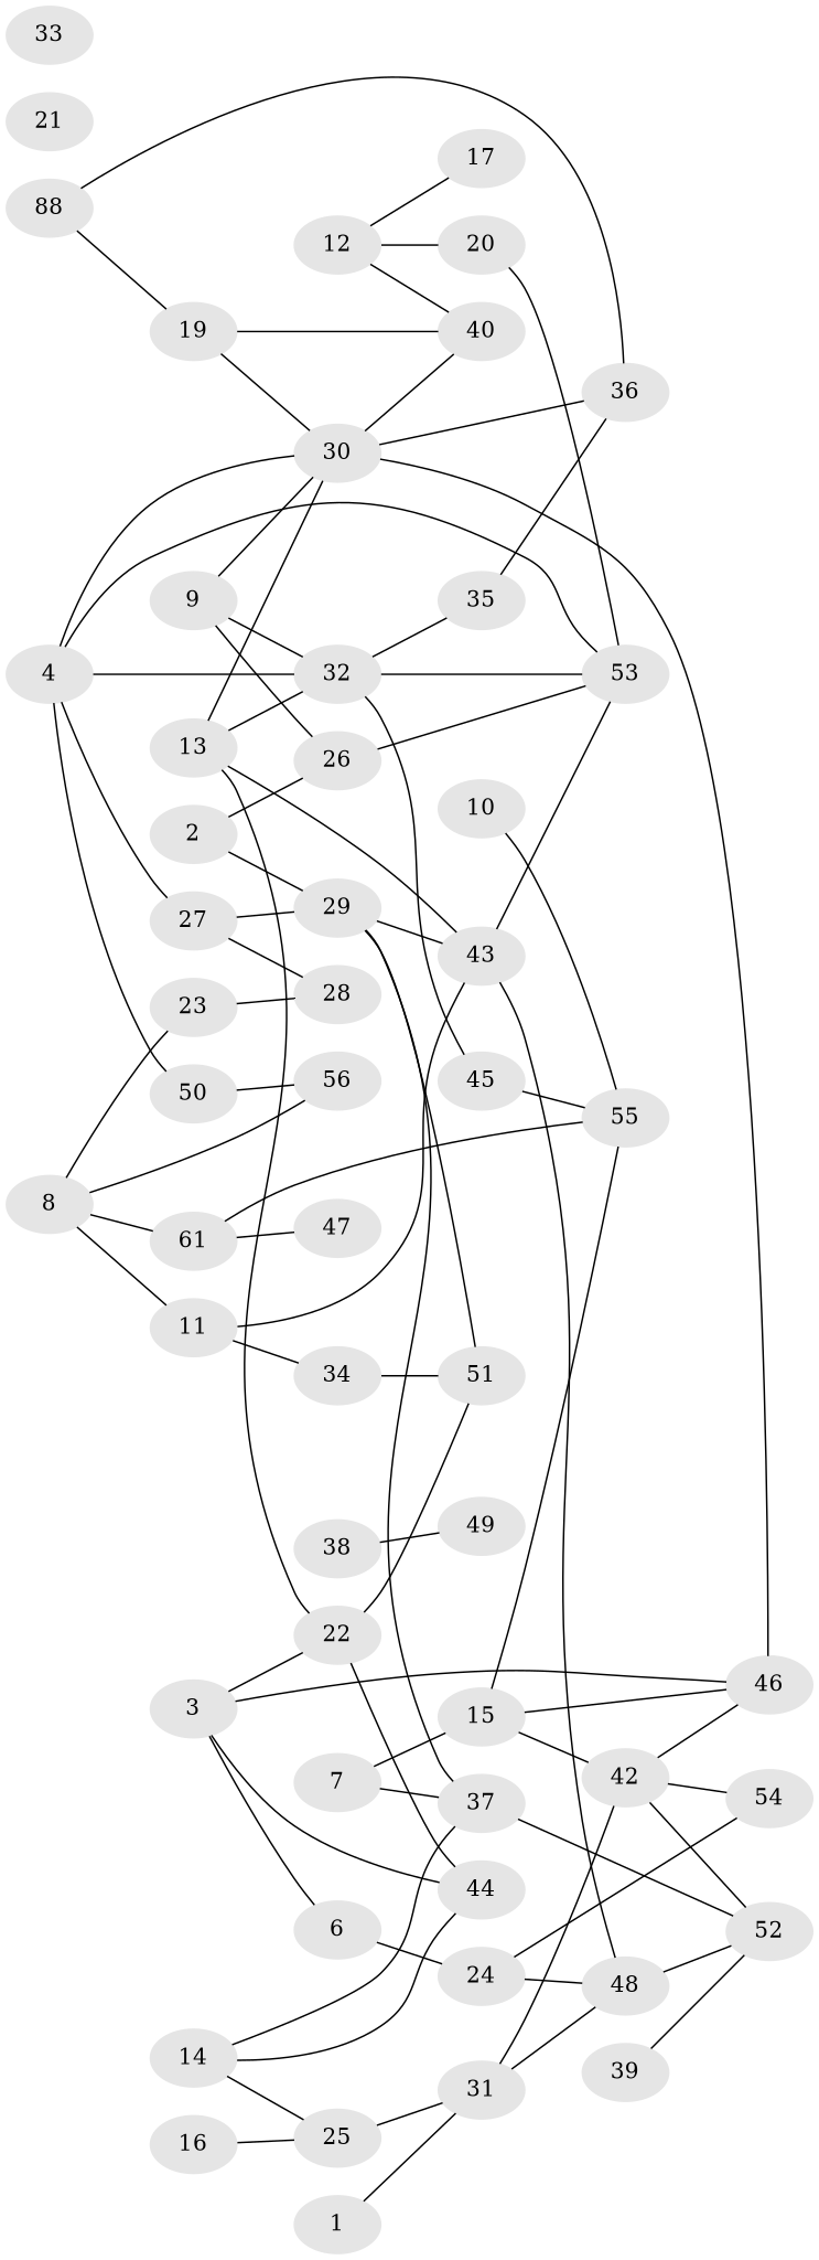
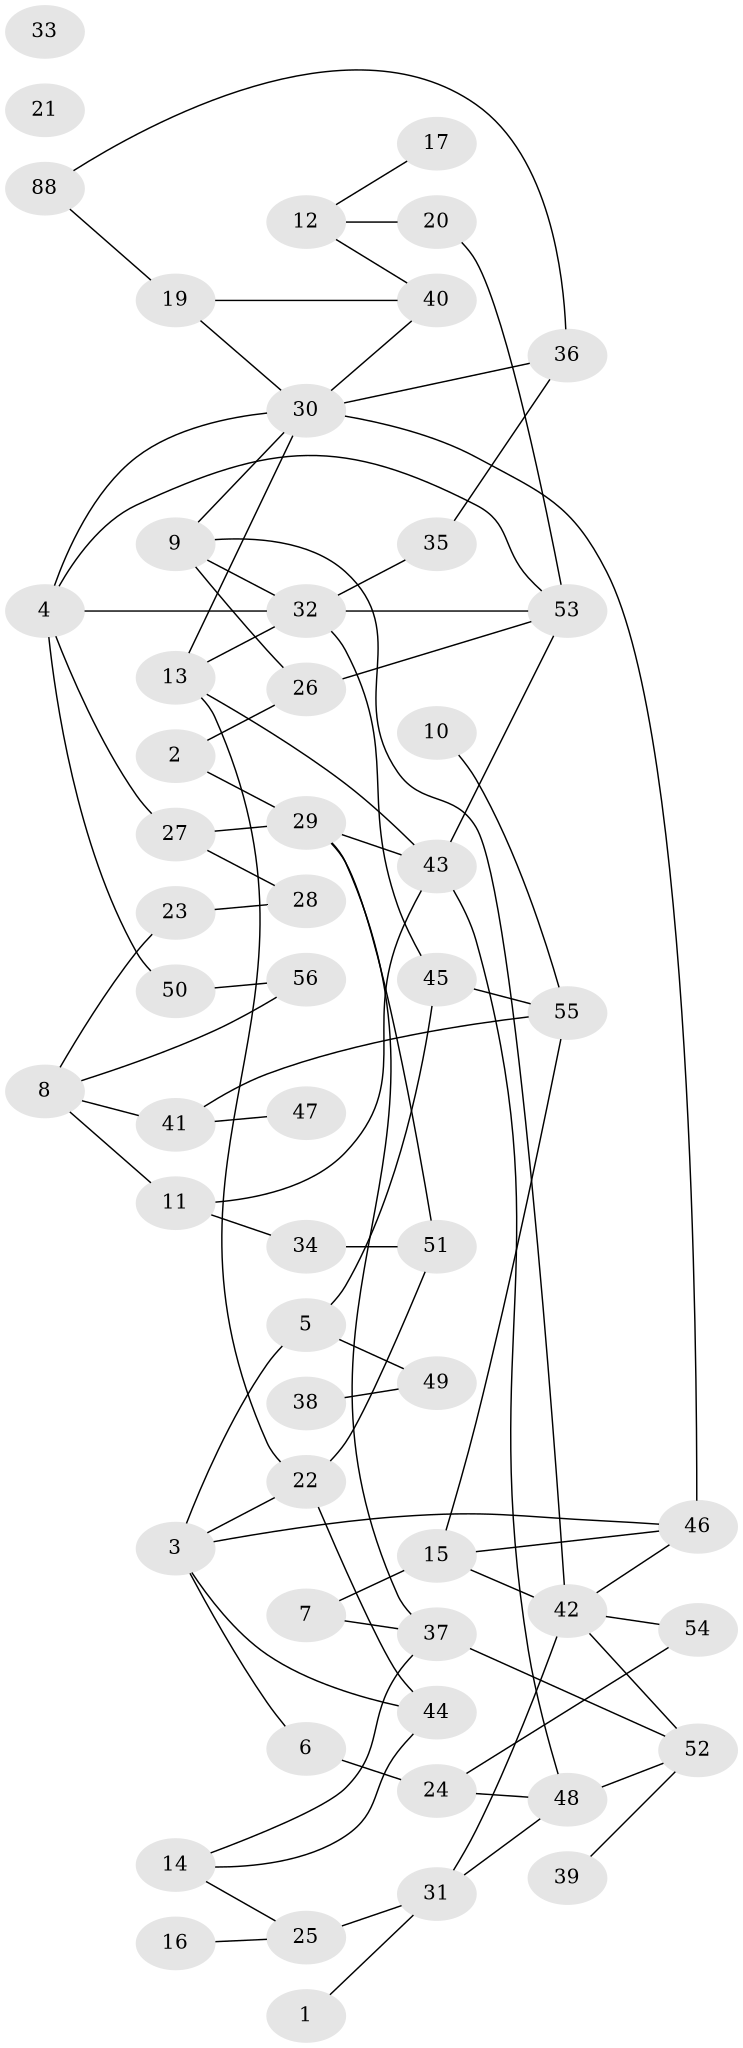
  graph {
    rankdir=LR
    node [color=gray90 style=filled]
    1
    31
    42
    48
    2
    26
    29
    53
    37
    43
    51
    3
+   5
    6
    22
    44
    46
    45
    49
    24
    4
    27
    30
    32
    50
    28
    40
    36
    35
    56
    55
    54
    7
    15
    52
    8
    11
    23
-   41 [label=61]
+   41
    34
    47
    9
    10
    12
    17
    20
    13
    14
    25
    16
    n51 [label=88]
    19
    21
    33
    38
    39
    1 -- 31
    31 -- 42
    31 -- 48
    42 -- 46
    42 -- 54
    42 -- 52
    48 -- 52
    2 -- 26
    2 -- 29
    26 -- 53
    29 -- 37
    29 -- 43
    29 -- 51
    37 -- 52
    43 -- 48
    43 -- 53
+   3 -- 5
    3 -- 6
    3 -- 22
    3 -- 44
    3 -- 46
+   5 -- 45
+   5 -- 49
    6 -- 24
    22 -- 51
    22 -- 44
    45 -- 55
    24 -- 48
    24 -- 54
    4 -- 53
    4 -- 27
    4 -- 30
    4 -- 32
    4 -- 50
    27 -- 29
    27 -- 28
    30 -- 46
    30 -- 40
    30 -- 36
    32 -- 53
    32 -- 45
    32 -- 35
    50 -- 56
    35 -- 36
    7 -- 37
    7 -- 15
    15 -- 42
    15 -- 46
    15 -- 55
    8 -- 56
    8 -- 11
    8 -- 23
    8 -- 41
    11 -- 43
    11 -- 34
    23 -- 28
    41 -- 55
    41 -- 47
    34 -- 51
+   9 -- 42
    9 -- 26
    9 -- 30
    9 -- 32
    10 -- 55
    12 -- 40
    12 -- 17
    12 -- 20
    20 -- 53
    13 -- 43
    13 -- 22
    13 -- 30
    13 -- 32
    14 -- 37
    14 -- 44
    14 -- 25
    25 -- 31
    16 -- 25
    n51 -- 36
    n51 -- 19
    19 -- 30
    19 -- 40
    38 -- 49
    39 -- 52
  }
